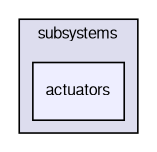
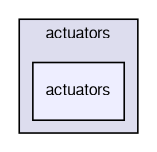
  digraph {
    compound=true
    n1 [fillcolor="#eeeeff" fontname=FreeSans fontsize=10 label=actuators pencolor=black shape=box style=filled]
    subgraph cluster_1 {
      bgcolor="#ddddee"
      fontname=FreeSans
      fontsize=10
-     label=subsystems
+     label=actuators
      pencolor=black
      n1
    }
  }
